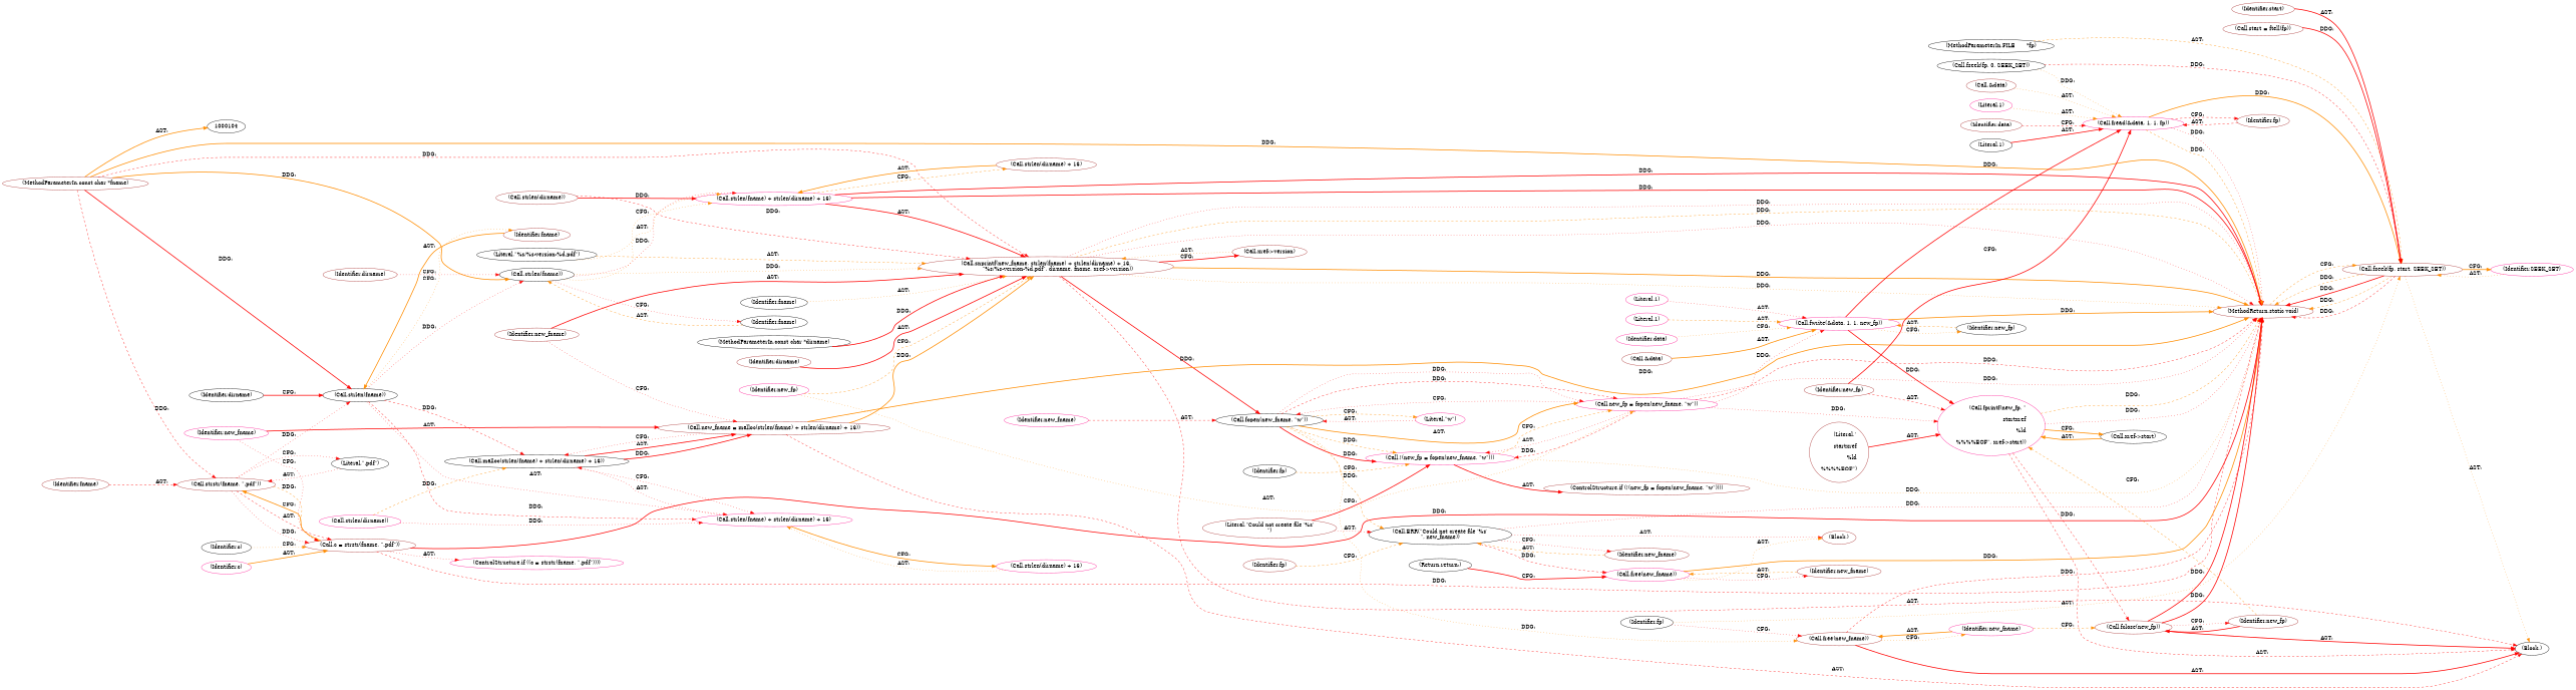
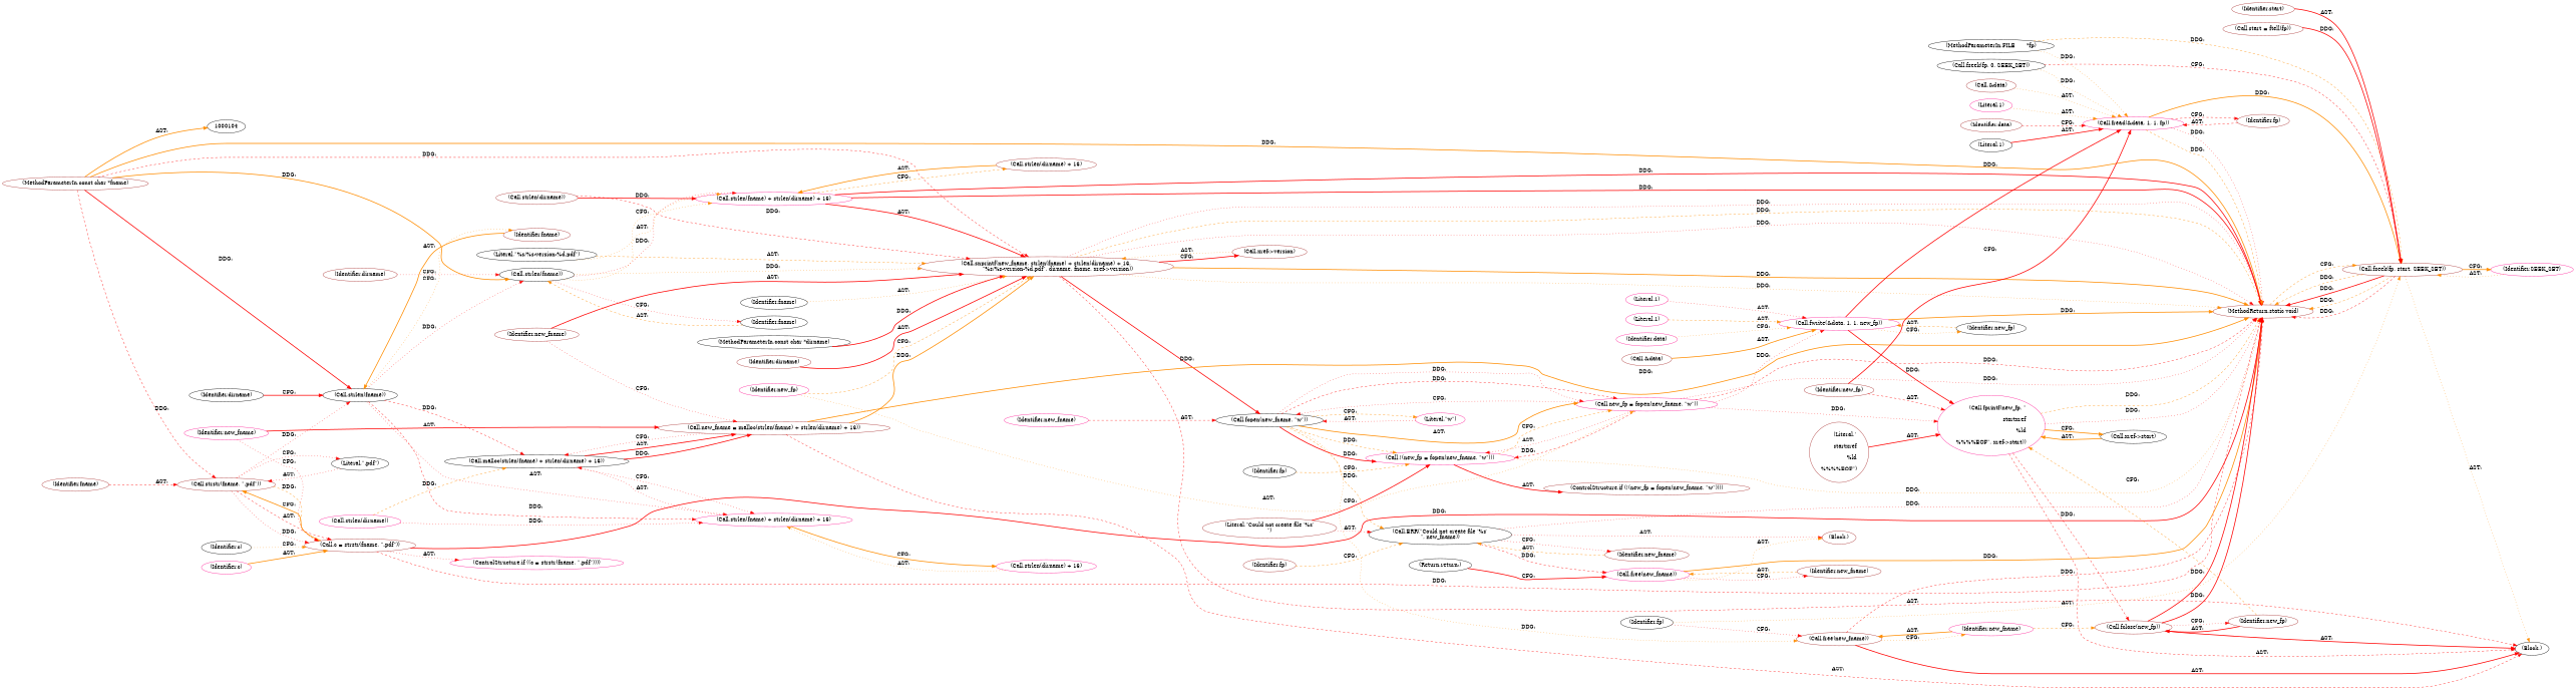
  digraph {
    rankdir=LR
    node [color=brown]
    edge [color=red style=dotted]
    n1 [label="(Call,strstr(fname, \".pdf\"))"]
    n2 [label="(Call,c = strstr(fname, \".pdf\"))"]
    n3 [color=black label="(Call,strlen(fname))"]
    n4 [color=black label="(Literal,\".pdf\")"]
    n5 [label="(MethodReturn,static void)"]
    n6 [color=deeppink label="(ControlStructure,if ((c = strstr(fname, \".pdf\"))))"]
    n7 [color=black label="(Call,strlen(fname))"]
    n8 [color=black label="(Call,malloc(strlen(fname) + strlen(dirname) + 16))"]
    n9 [color=deeppink label="(Call,strlen(fname) + strlen(dirname) + 16)"]
    n10 [label="(Identifier,fname)"]
    n11 [label="(MethodParameterIn,const char *fname)"]
    n12 [label="(Call,snprintf(new_fname, strlen(fname) + strlen(dirname) + 16,\n              \"%s/%s-version-%d.pdf\", dirname, fname, xref->version))"]
    1000104 [color=black]
    n14 [color=black label="(Block,)"]
    n15 [color=black label="(Call,fopen(new_fname, \"w\"))"]
    n16 [label="(Call,xref->version)"]
    n17 [color=deeppink label="(Call,strlen(fname) + strlen(dirname) + 16)"]
    n18 [color=black label="(Identifier,fname)"]
    n19 [label="(Call,fseek(fp, start, SEEK_SET))"]
    n20 [label="(Call,new_fname = malloc(strlen(fname) + strlen(dirname) + 16))"]
    n21 [color=deeppink label="(Call,strlen(dirname) + 16)"]
    n22 [color=deeppink label="(Call,!(new_fp = fopen(new_fname, \"w\")))"]
    n23 [color=deeppink label="(Call,new_fp = fopen(new_fname, \"w\"))"]
    n24 [color=black label="(Call,ERR(\"Could not create file '%s'\n\", new_fname))"]
    n25 [label="(Call,free(new_fname))"]
    n26 [color=deeppink label="(Literal,\"w\")"]
    n27 [label="(ControlStructure,if (!(new_fp = fopen(new_fname, \"w\"))))"]
    n28 [color=deeppink label="(Call,fwrite(&data, 1, 1, new_fp))"]
    n29 [color=deeppink label="(Call,fprintf(new_fp, \"\r\nstartxref\r\n%ld\r\n%%%%EOF\", xref->start))"]
    n30 [color=deeppink label="(Call,free(new_fname))"]
    n31 [label="(Identifier,new_fname)"]
    n32 [label="(Block,)"]
    n33 [color=deeppink label="(Identifier,new_fname)"]
    n34 [color=deeppink label="(Call,fread(&data, 1, 1, fp))"]
    n35 [color=black label="(Identifier,new_fp)"]
    n36 [label="(Call,fclose(new_fp))"]
    n37 [color=black label="(Call,xref->start)"]
    n38 [label="(Identifier,fp)"]
    n39 [color=deeppink label="(Identifier,SEEK_SET)"]
    n40 [label="(Identifier,new_fp)"]
    n41 [label="(Identifier,new_fname)"]
    n42 [label="(Call,strlen(dirname) + 16)"]
    n43 [color=black label="(Identifier,fp)"]
    n44 [label="(Identifier,start)"]
    n45 [label="(Identifier,data)"]
    n46 [color=deeppink label="(Identifier,data)"]
    n47 [color=black label="(Literal,1)"]
    n48 [color=black label="(MethodParameterIn,FILE       *fp)"]
    n49 [label="(Call,&data)"]
    n50 [label="(Literal,\"Could not create file '%s'\n\")"]
    n51 [label="(Call,&data)"]
    n52 [color=black label="(Return,return;)"]
    n53 [color=black label="(MethodParameterIn,const char *dirname)"]
    n54 [color=black label="(Identifier,c)"]
    n55 [label="(Literal,\"\r\nstartxref\r\n%ld\r\n%%%%EOF\")"]
    n56 [color=deeppink label="(Identifier,new_fname)"]
    n57 [label="(Identifier,dirname)"]
    n58 [color=deeppink label="(Literal,1)"]
    n59 [color=deeppink label="(Literal,1)"]
    n60 [label="(Identifier,new_fp)"]
    n61 [color=deeppink label="(Literal,1)"]
    n62 [label="(Identifier,new_fname)"]
    n63 [color=deeppink label="(Identifier,new_fname)"]
    n64 [color=black label="(Identifier,fname)"]
    n65 [color=black label="(Call,fseek(fp, 0, SEEK_SET))"]
    n66 [label="(Identifier,fp)"]
    n67 [label="(Identifier,fname)"]
    n68 [label="(Call,strlen(dirname))"]
    n69 [color=black label="(Literal,\"%s/%s-version-%d.pdf\")"]
    n70 [color=black label="(Identifier,fp)"]
    n71 [label="(Call,start = ftell(fp))"]
    n72 [color=deeppink label="(Identifier,new_fp)"]
    n73 [color=deeppink label="(Identifier,c)"]
    n74 [color=black label="(Identifier,dirname)"]
    n75 [label="(Identifier,dirname)"]
    n76 [color=deeppink label="(Call,strlen(dirname))"]
    n1 -> n2 [label="AST: " style=dashed]
    n1 -> n2 [label="DDG: "]
    n1 -> n2 [color=darkorange label="DDG: " style=dashed]
    n1 -> n3 [label="DDG: "]
    n1 -> n4 [label="CFG: "]
    n2 -> n1 [color=darkorange label="CFG: " style=bold]
    n2 -> n5 [label="DDG: " style=dashed]
    n2 -> n5 [label="DDG: " style=bold]
    n2 -> n6 [label="AST: "]
    n3 -> n7 [label="DDG: "]
    n3 -> n8 [label="DDG: " style=dashed]
    n3 -> n9 [label="AST: "]
    n3 -> n9 [label="DDG: " style=dashed]
    n3 -> n10 [color=darkorange label="CFG: "]
    n4 -> n1 [label="AST: "]
    n5 -> n19 [color=darkorange label="CFG: " style=dashed]
    n7 -> n12 [color=darkorange label="DDG: "]
    n7 -> n17 [color=darkorange label="AST: "]
    n7 -> n17 [label="DDG: "]
    n7 -> n18 [label="CFG: "]
    n8 -> n9 [label="CFG: "]
    n8 -> n20 [label="AST: " style=bold]
    n8 -> n20 [label="DDG: " style=bold]
    n9 -> n8 [label="AST: "]
    n9 -> n21 [color=darkorange label="CFG: " style=bold]
    n10 -> n3 [color=darkorange label="AST: " style=bold]
    n11 -> n1 [label="DDG: " style=dashed]
    n11 -> n3 [label="DDG: " style=bold]
    n11 -> n5 [color=darkorange label="DDG: " style=bold]
    n11 -> n7 [color=darkorange label="DDG: " style=bold]
    n11 -> n12 [label="DDG: " style=dashed]
    n11 -> 1000104 [color=darkorange label="AST: " style=bold]
    n12 -> n5 [label="DDG: "]
    n12 -> n5 [color=darkorange label="DDG: " style=dashed]
    n12 -> n5 [label="DDG: "]
    n12 -> n5 [color=darkorange label="DDG: " style=bold]
    n12 -> n5 [color=darkorange label="DDG: "]
    n12 -> n14 [label="AST: " style=dashed]
    n12 -> n15 [label="DDG: " style=bold]
    n12 -> n16 [label="CFG: " style=bold]
    n15 -> n22 [label="DDG: " style=bold]
    n15 -> n22 [color=darkorange label="DDG: " style=dashed]
    n15 -> n23 [color=darkorange label="AST: " style=bold]
    n15 -> n23 [label="DDG: "]
    n15 -> n23 [label="DDG: " style=dashed]
    n15 -> n24 [color=darkorange label="DDG: " style=dashed]
    n15 -> n25 [color=darkorange label="DDG: "]
    n15 -> n26 [color=darkorange label="CFG: " style=dashed]
    n16 -> n12 [color=darkorange label="AST: "]
    n17 -> n5 [label="DDG: " style=bold]
    n17 -> n5 [label="DDG: " style=bold]
    n17 -> n12 [label="AST: " style=bold]
    n17 -> n42 [color=darkorange label="CFG: " style=dashed]
    n18 -> n7 [color=darkorange label="AST: " style=dashed]
    n19 -> n5 [color=darkorange label="DDG: " style=dashed]
    n19 -> n5 [label="DDG: " style=bold]
    n19 -> n5 [color=darkorange label="DDG: " style=dashed]
    n19 -> n5 [label="DDG: " style=dashed]
    n19 -> n14 [color=darkorange label="AST: "]
    n19 -> n39 [color=darkorange label="CFG: " style=bold]
    n20 -> n5 [color=darkorange label="DDG: " style=bold]
    n20 -> n8 [label="CFG: "]
    n20 -> n12 [color=darkorange label="DDG: " style=bold]
    n20 -> n14 [label="AST: " style=dashed]
    n21 -> n9 [color=darkorange label="AST: "]
    n22 -> n5 [color=darkorange label="DDG: "]
    n22 -> n23 [color=darkorange label="CFG: " style=dashed]
    n22 -> n27 [label="AST: " style=bold]
    n23 -> n5 [label="DDG: " style=dashed]
    n23 -> n5 [label="DDG: "]
    n23 -> n15 [label="CFG: "]
    n23 -> n22 [label="AST: "]
    n23 -> n22 [label="DDG: " style=dashed]
    n23 -> n28 [label="DDG: "]
    n23 -> n29 [label="DDG: "]
    n24 -> n5 [label="DDG: "]
    n24 -> n30 [label="DDG: " style=dashed]
    n24 -> n31 [label="CFG: "]
    n24 -> n32 [label="AST: "]
    n25 -> n5 [label="DDG: " style=dashed]
    n25 -> n14 [label="AST: " style=bold]
    n25 -> n33 [color=darkorange label="CFG: "]
    n26 -> n15 [label="AST: "]
    n28 -> n5 [color=darkorange label="DDG: " style=bold]
    n28 -> n29 [label="DDG: " style=bold]
    n28 -> n34 [label="DDG: " style=bold]
    n28 -> n35 [color=darkorange label="CFG: "]
    n29 -> n5 [color=darkorange label="DDG: " style=dashed]
    n29 -> n5 [label="DDG: "]
    n29 -> n14 [label="AST: " style=dashed]
    n29 -> n36 [label="DDG: " style=dashed]
    n29 -> n37 [color=darkorange label="CFG: " style=bold]
    n30 -> n5 [color=darkorange label="DDG: " style=bold]
    n30 -> n32 [color=darkorange label="AST: "]
    n30 -> n41 [label="CFG: "]
    n31 -> n24 [color=darkorange label="AST: " style=dashed]
    n33 -> n25 [color=darkorange label="AST: " style=bold]
    n33 -> n36 [color=darkorange label="CFG: " style=dashed]
    n34 -> n5 [label="DDG: "]
    n34 -> n5 [color=darkorange label="DDG: " style=dashed]
    n34 -> n19 [color=darkorange label="DDG: " style=bold]
    n34 -> n38 [label="CFG: " style=dashed]
    n35 -> n28 [color=darkorange label="AST: " style=dashed]
    n36 -> n5 [label="DDG: " style=bold]
    n36 -> n5 [label="DDG: " style=bold]
    n36 -> n14 [label="AST: " style=bold]
    n36 -> n40 [label="CFG: "]
    n37 -> n29 [color=darkorange label="AST: " style=bold]
    n38 -> n34 [label="AST: " style=dashed]
    n39 -> n19 [color=darkorange label="AST: "]
    n40 -> n29 [color=darkorange label="CFG: " style=dashed]
    n40 -> n36 [label="AST: " style=bold]
    n41 -> n30 [color=darkorange label="AST: " style=dashed]
    n42 -> n17 [color=darkorange label="AST: " style=bold]
    n43 -> n19 [color=darkorange label="AST: "]
    n43 -> n25 [label="CFG: "]
    n44 -> n19 [label="AST: " style=bold]
    n45 -> n34 [label="CFG: " style=dashed]
    n46 -> n28 [color=darkorange label="CFG: "]
    n47 -> n34 [label="AST: " style=bold]
-   n48 -> n19 [color=darkorange label="AST: " style=dashed]
+   n48 -> n19 [color=darkorange label="DDG: " style=dashed]
+   n48 -> n34 [color=darkorange label="DDG: "]
    n49 -> n34 [color=darkorange label="AST: "]
    n50 -> n22 [label="CFG: " style=bold]
    n50 -> n24 [label="AST: "]
    n51 -> n28 [color=darkorange label="AST: " style=bold]
    n52 -> n30 [label="CFG: " style=bold]
    n53 -> n12 [label="DDG: " style=bold]
    n54 -> n2 [color=darkorange label="CFG: "]
    n55 -> n29 [label="AST: " style=bold]
    n56 -> n15 [label="AST: " style=dashed]
    n57 -> n12 [label="AST: " style=bold]
    n58 -> n28 [label="AST: "]
    n59 -> n34 [color=darkorange label="AST: "]
    n60 -> n29 [label="AST: " style=dashed]
    n60 -> n34 [label="CFG: " style=bold]
    n61 -> n28 [color=darkorange label="AST: " style=dashed]
    n62 -> n12 [label="AST: " style=bold]
    n62 -> n20 [label="CFG: "]
    n63 -> n2 [label="CFG: "]
    n63 -> n20 [label="AST: " style=bold]
    n64 -> n12 [color=darkorange label="AST: "]
-   n65 -> n19 [label="DDG: " style=dashed]
+   n65 -> n19 [label="CFG: " style=dashed]
    n65 -> n34 [color=darkorange label="DDG: "]
    n66 -> n24 [color=darkorange label="CFG: " style=dashed]
    n67 -> n1 [label="AST: " style=dashed]
    n68 -> n12 [label="DDG: " style=dashed]
    n68 -> n17 [label="DDG: " style=bold]
    n69 -> n12 [color=darkorange label="AST: " style=dashed]
    n69 -> n17 [color=darkorange label="CFG: "]
    n70 -> n22 [color=darkorange label="CFG: " style=dashed]
    n71 -> n19 [label="DDG: " style=bold]
    n72 -> n12 [color=darkorange label="CFG: " style=dashed]
    n72 -> n23 [color=darkorange label="AST: "]
    n73 -> n2 [color=darkorange label="AST: " style=bold]
    n74 -> n3 [label="CFG: " style=bold]
    n75 -> n7 [label="CFG: "]
    n76 -> n8 [color=darkorange label="DDG: " style=dashed]
    n76 -> n9 [label="DDG: "]
  }
